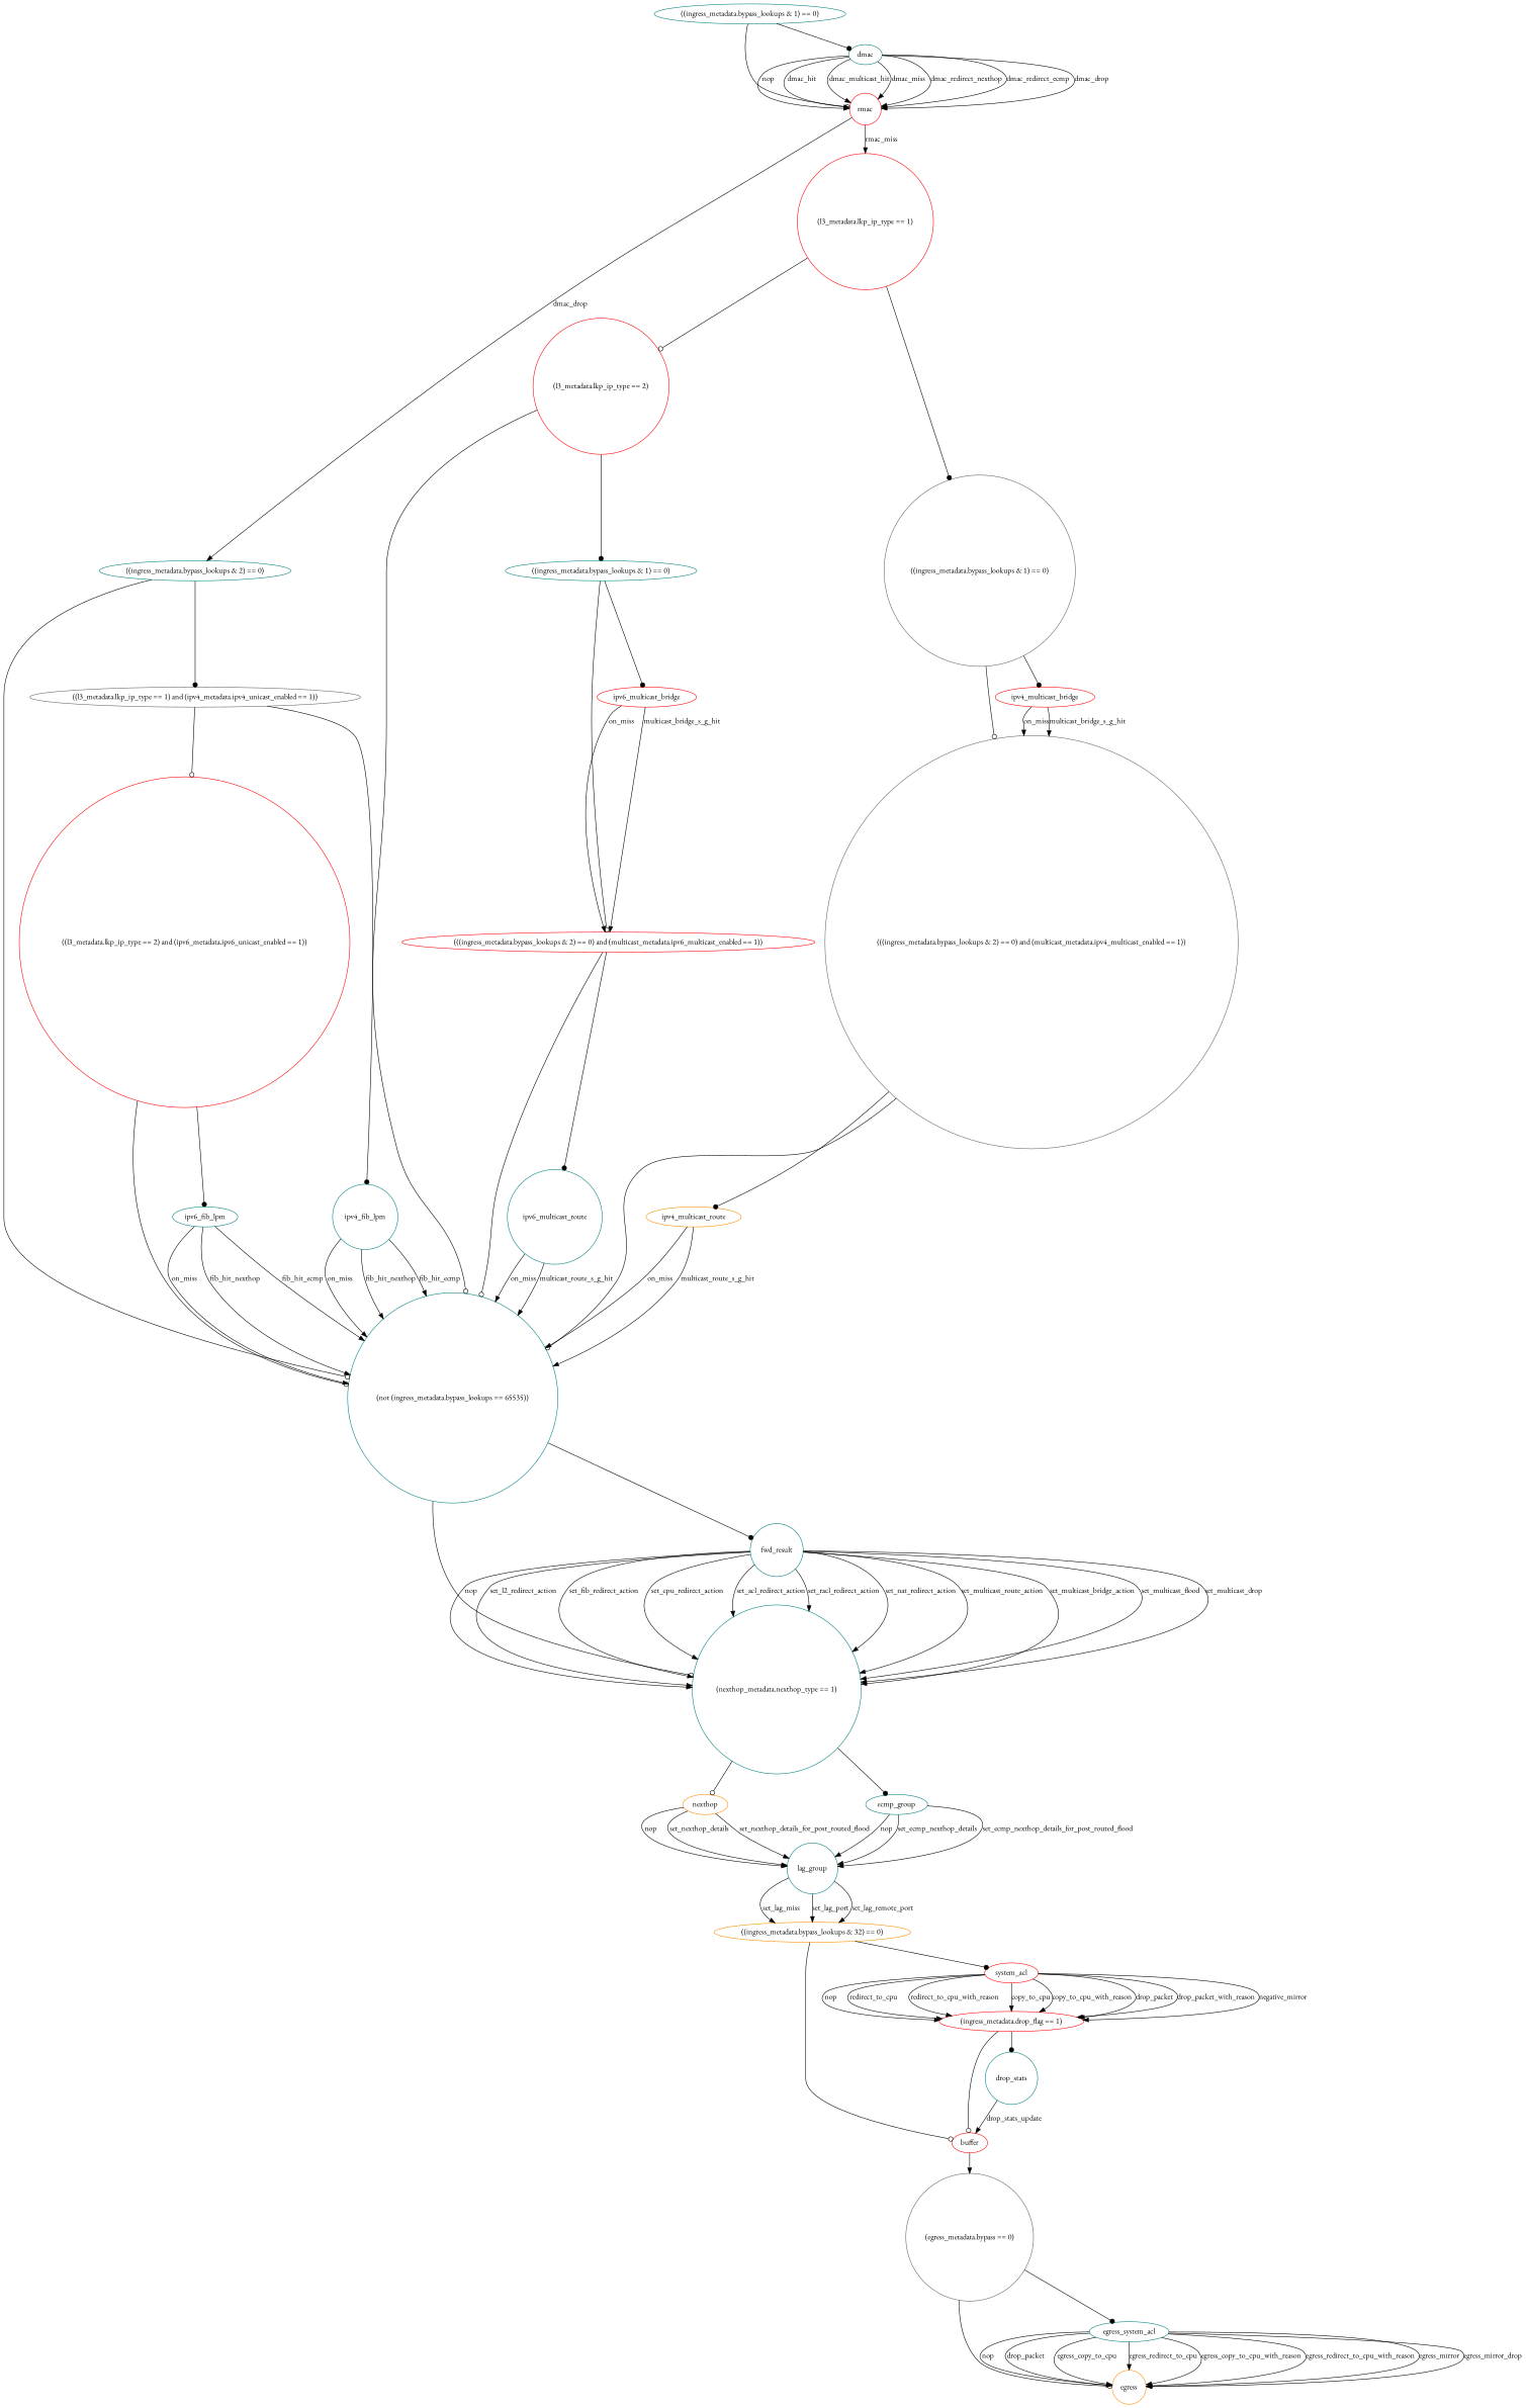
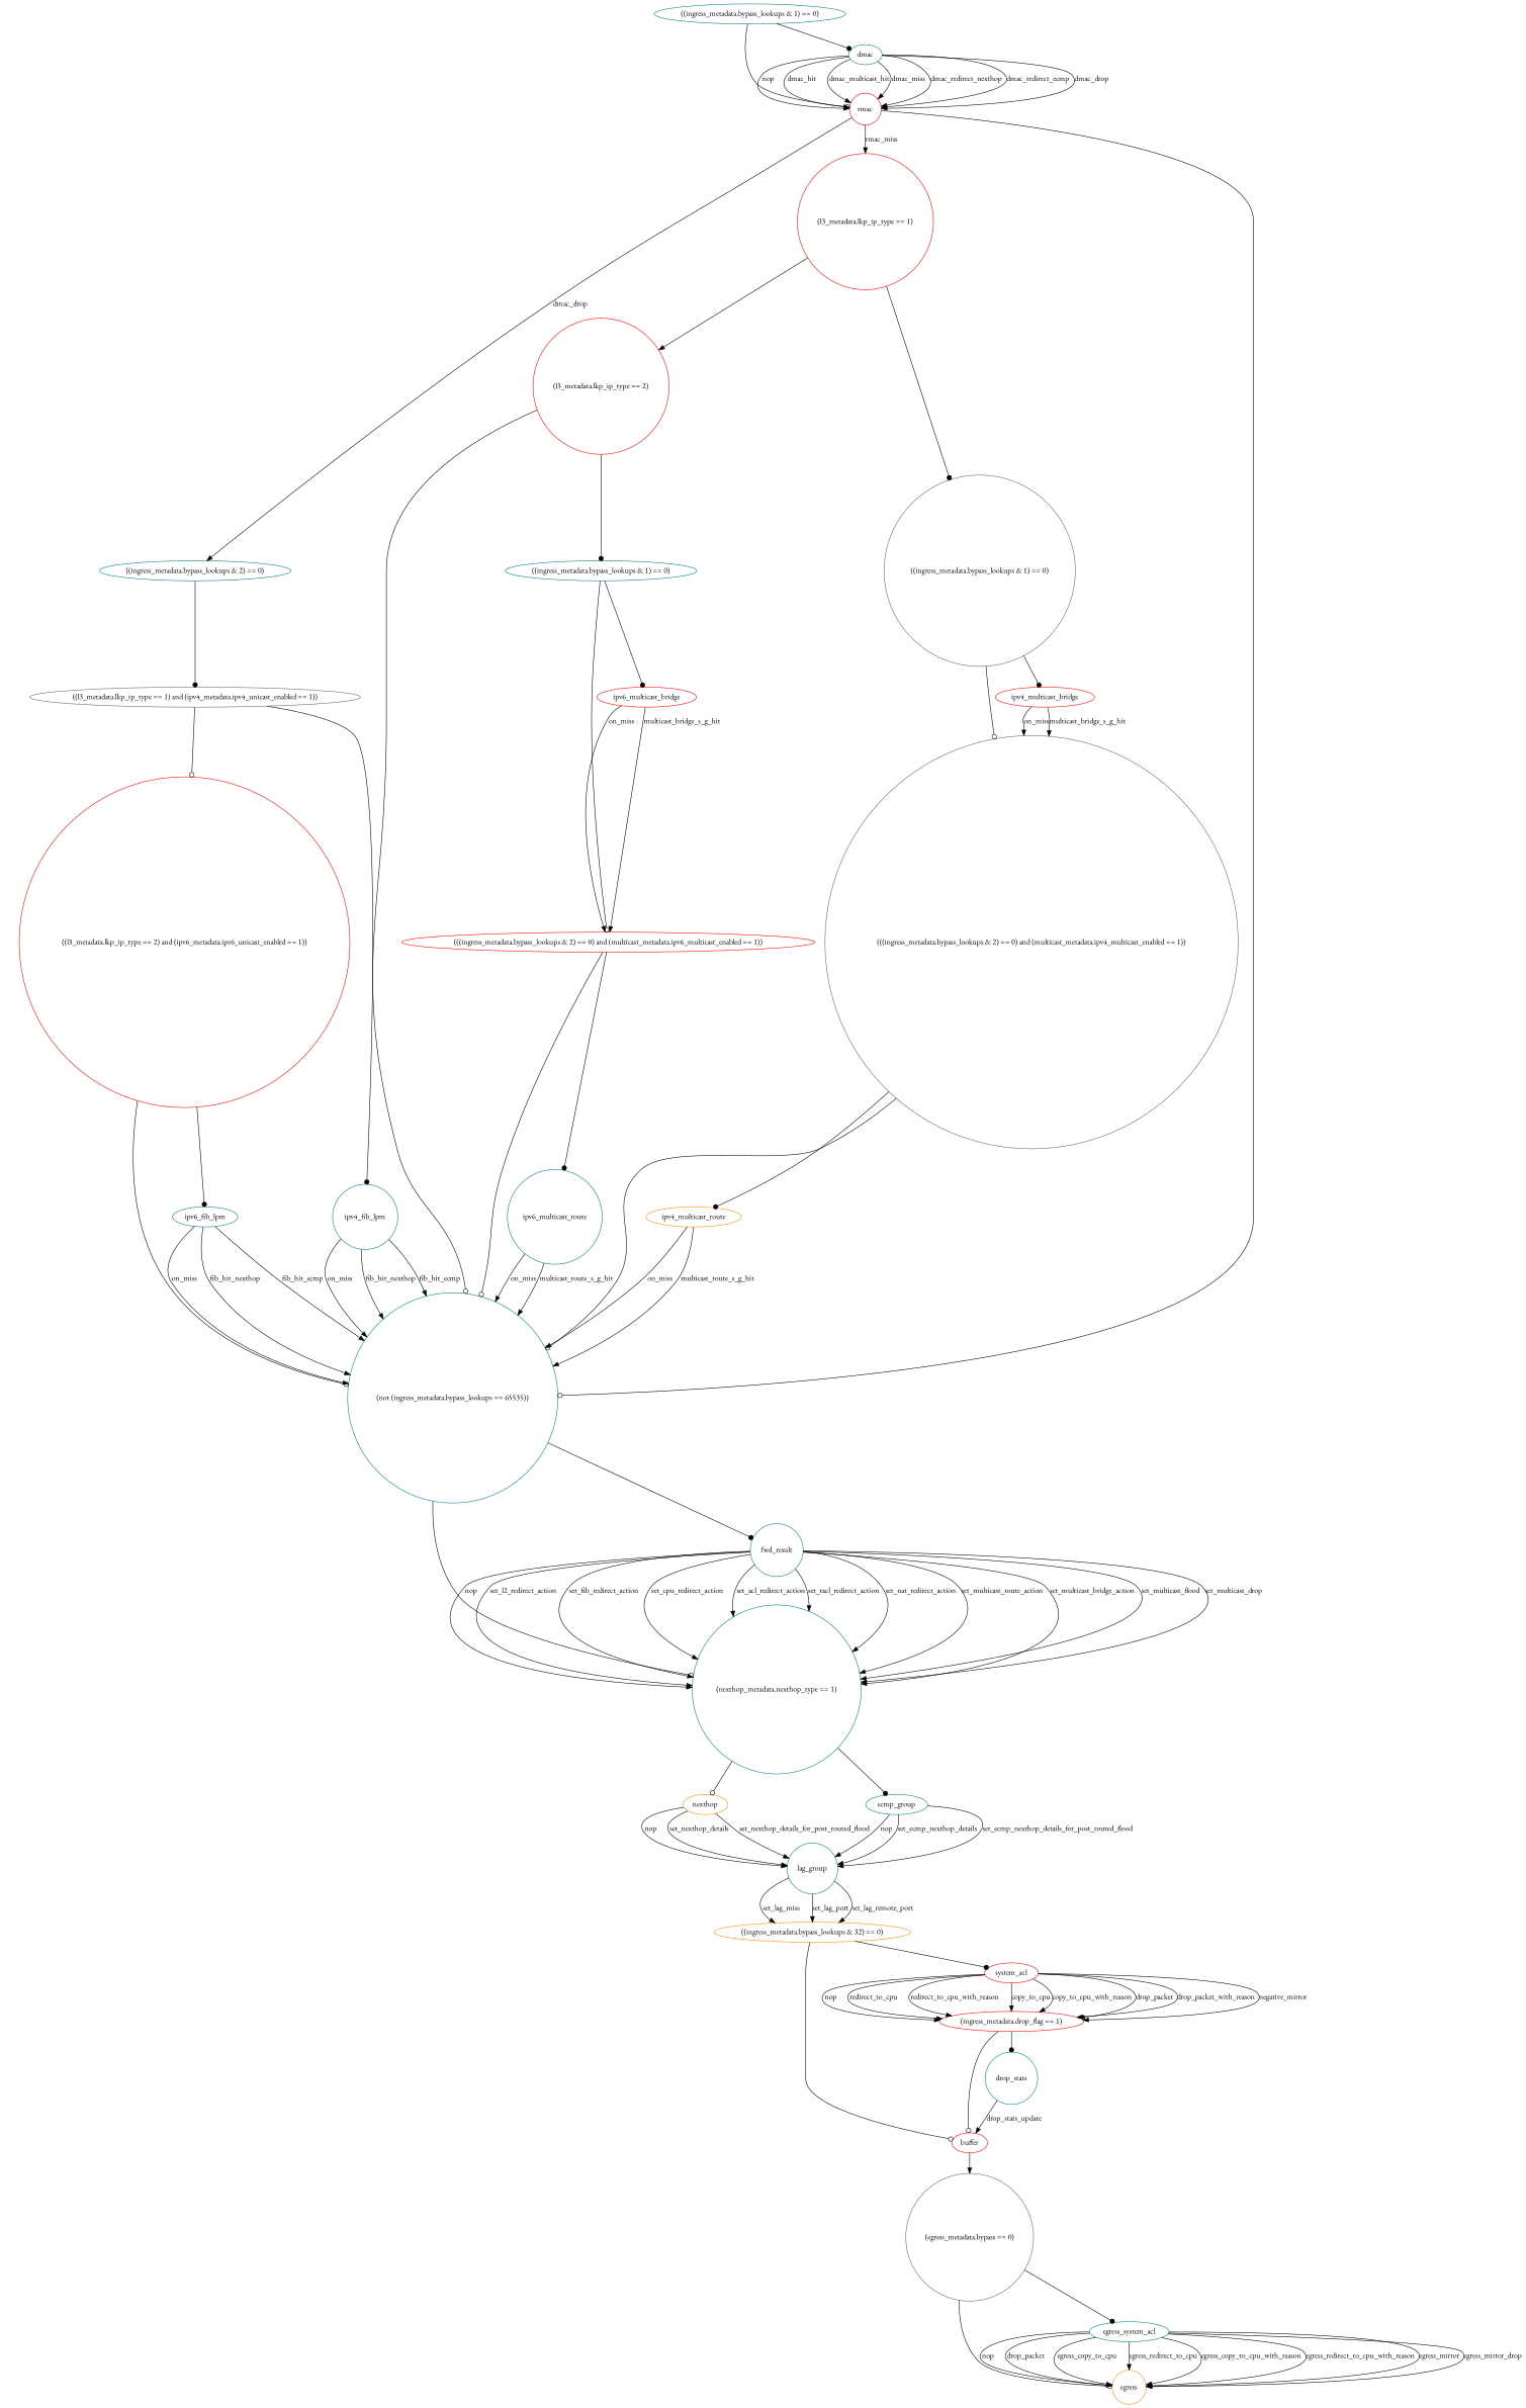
  digraph {
    fontname="EB Garamond"
    node [color=teal fontname="EB Garamond" shape=ellipse]
    edge [fontname="EB Garamond" arrowhead=normal]
    buffer [color=red]
    n2 [color=gray40 label="(egress_metadata.bypass == 0)" shape=circle]
    egress [color=darkorange shape=circle]
    egress_system_acl
    n5 [label="((ingress_metadata.bypass_lookups & 1) == 0)"]
    rmac [color=red shape=circle]
    dmac
    n8 [label="((ingress_metadata.bypass_lookups & 2) == 0)"]
    n9 [color=red label="(l3_metadata.lkp_ip_type == 1)" shape=circle]
    n10 [label="(not (ingress_metadata.bypass_lookups == 65535))" shape=circle]
    n11 [color=gray40 label="((l3_metadata.lkp_ip_type == 1) and (ipv4_metadata.ipv4_unicast_enabled == 1))"]
    n12 [color=red label="(l3_metadata.lkp_ip_type == 2)" shape=circle]
    n13 [color=gray40 label="((ingress_metadata.bypass_lookups & 1) == 0)" shape=circle]
    n14 [label="(nexthop_metadata.nexthop_type == 1)" shape=circle]
    fwd_result [shape=circle]
    n16 [color=red label="((l3_metadata.lkp_ip_type == 2) and (ipv6_metadata.ipv6_unicast_enabled == 1))" shape=circle]
    ipv4_fib_lpm [shape=circle]
    nexthop [color=darkorange]
    ecmp_group
    lag_group [shape=circle]
    n21 [color=darkorange label="((ingress_metadata.bypass_lookups & 32) == 0)"]
    system_acl [color=red]
    n23 [color=red label="(ingress_metadata.drop_flag == 1)"]
    drop_stats [shape=circle]
    ipv6_fib_lpm
    n26 [label="((ingress_metadata.bypass_lookups & 1) == 0)"]
    n27 [color=gray40 label="(((ingress_metadata.bypass_lookups & 2) == 0) and (multicast_metadata.ipv4_multicast_enabled == 1))" shape=circle]
    ipv4_multicast_bridge [color=red]
    n29 [color=red label="(((ingress_metadata.bypass_lookups & 2) == 0) and (multicast_metadata.ipv6_multicast_enabled == 1))"]
    ipv6_multicast_bridge [color=red]
    ipv6_multicast_route [shape=circle]
    ipv4_multicast_route [color=darkorange]
    buffer -> n2 [arrowhead=""]
    n2 -> egress [arrowhead=odot]
    n2 -> egress_system_acl [arrowhead=dot]
    egress_system_acl -> egress [label=nop]
    egress_system_acl -> egress [label=drop_packet]
    egress_system_acl -> egress [label=egress_copy_to_cpu]
    egress_system_acl -> egress [label=egress_redirect_to_cpu]
    egress_system_acl -> egress [label=egress_copy_to_cpu_with_reason]
    egress_system_acl -> egress [label=egress_redirect_to_cpu_with_reason]
    egress_system_acl -> egress [label=egress_mirror]
    egress_system_acl -> egress [label=egress_mirror_drop]
    n5 -> rmac [arrowhead=odot]
    n5 -> dmac [arrowhead=dot]
    rmac -> n8 [label=dmac_drop]
    rmac -> n9 [label=rmac_miss]
    dmac -> rmac [label=nop]
    dmac -> rmac [label=dmac_hit]
    dmac -> rmac [label=dmac_multicast_hit]
    dmac -> rmac [label=dmac_miss]
    dmac -> rmac [label=dmac_redirect_nexthop]
    dmac -> rmac [label=dmac_redirect_ecmp]
    dmac -> rmac [label=dmac_drop]
-   n8 -> n10 [arrowhead=odot]
+   rmac -> n10 [arrowhead=odot]
    n8 -> n11 [arrowhead=dot]
-   n9 -> n12 [arrowhead=odot]
+   n9 -> n12
    n9 -> n13 [arrowhead=dot]
    n10 -> n14 [arrowhead=odot]
    n10 -> fwd_result [arrowhead=dot]
    n11 -> n16 [arrowhead=odot]
    n11 -> ipv4_fib_lpm [arrowhead=dot]
    n12 -> n10 [arrowhead=odot]
    n12 -> n26 [arrowhead=dot]
    n13 -> n27 [arrowhead=odot]
    n13 -> ipv4_multicast_bridge [arrowhead=dot]
    n14 -> nexthop [arrowhead=odot]
    n14 -> ecmp_group [arrowhead=dot]
    fwd_result -> n14 [label=nop]
    fwd_result -> n14 [label=set_l2_redirect_action]
    fwd_result -> n14 [label=set_fib_redirect_action]
    fwd_result -> n14 [label=set_cpu_redirect_action]
    fwd_result -> n14 [label=set_acl_redirect_action]
    fwd_result -> n14 [label=set_racl_redirect_action]
    fwd_result -> n14 [label=set_nat_redirect_action]
    fwd_result -> n14 [label=set_multicast_route_action]
    fwd_result -> n14 [label=set_multicast_bridge_action]
    fwd_result -> n14 [label=set_multicast_flood]
    fwd_result -> n14 [label=set_multicast_drop]
    n16 -> n10 [arrowhead=odot]
    n16 -> ipv6_fib_lpm [arrowhead=dot]
    ipv4_fib_lpm -> n10 [label=on_miss]
    ipv4_fib_lpm -> n10 [label=fib_hit_nexthop]
    ipv4_fib_lpm -> n10 [label=fib_hit_ecmp]
    nexthop -> lag_group [label=nop]
    nexthop -> lag_group [label=set_nexthop_details]
    nexthop -> lag_group [label=set_nexthop_details_for_post_routed_flood]
    ecmp_group -> lag_group [label=nop]
    ecmp_group -> lag_group [label=set_ecmp_nexthop_details]
    ecmp_group -> lag_group [label=set_ecmp_nexthop_details_for_post_routed_flood]
    lag_group -> n21 [label=set_lag_miss]
    lag_group -> n21 [label=set_lag_port]
    lag_group -> n21 [label=set_lag_remote_port]
    n21 -> buffer [arrowhead=odot]
    n21 -> system_acl [arrowhead=dot]
    system_acl -> n23 [label=nop]
    system_acl -> n23 [label=redirect_to_cpu]
    system_acl -> n23 [label=redirect_to_cpu_with_reason]
    system_acl -> n23 [label=copy_to_cpu]
    system_acl -> n23 [label=copy_to_cpu_with_reason]
    system_acl -> n23 [label=drop_packet]
    system_acl -> n23 [label=drop_packet_with_reason]
    system_acl -> n23 [label=negative_mirror]
    n23 -> buffer [arrowhead=odot]
    n23 -> drop_stats [arrowhead=dot]
    drop_stats -> buffer [label=drop_stats_update]
    ipv6_fib_lpm -> n10 [label=on_miss]
    ipv6_fib_lpm -> n10 [label=fib_hit_nexthop]
    ipv6_fib_lpm -> n10 [label=fib_hit_ecmp]
    n26 -> n29 [arrowhead=odot]
    n26 -> ipv6_multicast_bridge [arrowhead=dot]
    n27 -> n10 [arrowhead=odot]
    n27 -> ipv4_multicast_route [arrowhead=dot]
    ipv4_multicast_bridge -> n27 [label=on_miss]
    ipv4_multicast_bridge -> n27 [label=multicast_bridge_s_g_hit]
    n29 -> n10 [arrowhead=odot]
    n29 -> ipv6_multicast_route [arrowhead=dot]
    ipv6_multicast_bridge -> n29 [label=on_miss]
    ipv6_multicast_bridge -> n29 [label=multicast_bridge_s_g_hit]
    ipv6_multicast_route -> n10 [label=on_miss]
    ipv6_multicast_route -> n10 [label=multicast_route_s_g_hit]
    ipv4_multicast_route -> n10 [label=on_miss]
    ipv4_multicast_route -> n10 [label=multicast_route_s_g_hit]
  }
